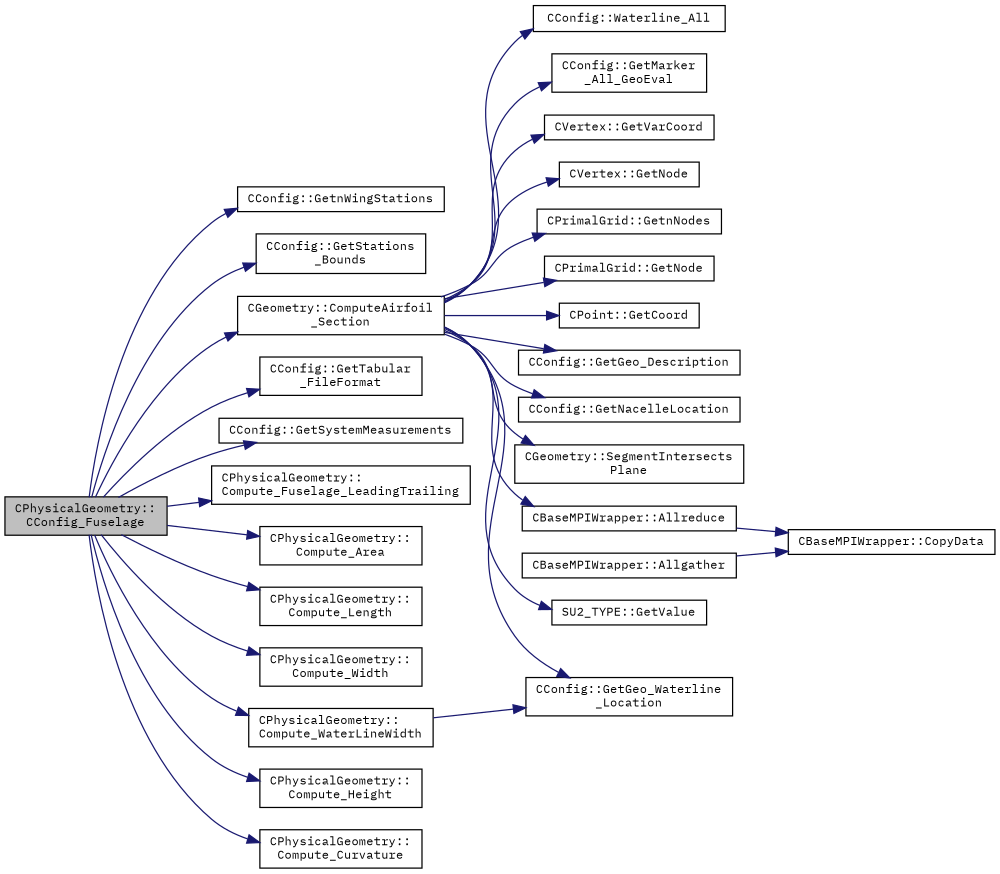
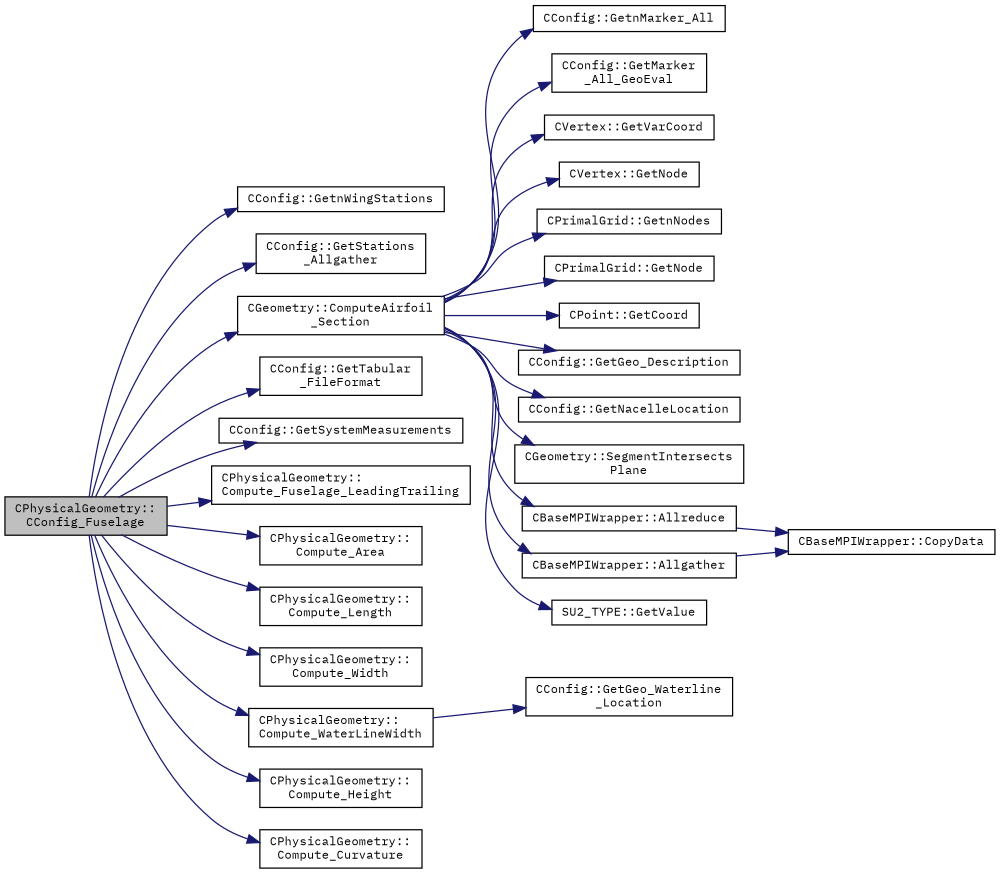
  digraph {
    fontname="IBM Plex Mono"
    rankdir=LR
    node [color=black fillcolor=white fontname="IBM Plex Mono" fontsize=10 shape=record style=filled]
    edge [color=midnightblue fontname="IBM Plex Mono" fontsize=10 labelfontname=Helvetica labelfontsize=10 style=solid]
    n1 [fillcolor=grey75 fontcolor=black height=0.2 label="CPhysicalGeometry::\lCConfig_Fuselage" width=0.4]
    n2 [height=0.2 label="CConfig::GetnWingStations" width=0.4]
-   n3 [height=0.2 label="CConfig::GetStations\l_Bounds" width=0.4]
+   n3 [height=0.2 label="CConfig::GetStations\l_Allgather" width=0.4]
    n4 [height=0.2 label="CGeometry::ComputeAirfoil\l_Section" width=0.4]
    n5 [height=0.2 label="CConfig::GetTabular\l_FileFormat" width=0.4]
    n6 [height=0.2 label="CConfig::GetSystemMeasurements" width=0.4]
    n7 [height=0.2 label="CPhysicalGeometry::\lCompute_Fuselage_LeadingTrailing" width=0.4]
    n8 [height=0.2 label="CPhysicalGeometry::\lCompute_Area" width=0.4]
    n9 [height=0.2 label="CPhysicalGeometry::\lCompute_Length" width=0.4]
    n10 [height=0.2 label="CPhysicalGeometry::\lCompute_Width" width=0.4]
    n11 [height=0.2 label="CPhysicalGeometry::\lCompute_WaterLineWidth" width=0.4]
    n12 [height=0.2 label="CPhysicalGeometry::\lCompute_Height" width=0.4]
    n13 [height=0.2 label="CPhysicalGeometry::\lCompute_Curvature" width=0.4]
-   n14 [height=0.2 label="CConfig::Waterline_All" width=0.4]
+   n14 [height=0.2 label="CConfig::GetnMarker_All" width=0.4]
    n15 [height=0.2 label="CConfig::GetMarker\l_All_GeoEval" width=0.4]
    n16 [height=0.2 label="CVertex::GetVarCoord" width=0.4]
    n17 [height=0.2 label="CVertex::GetNode" width=0.4]
    n18 [height=0.2 label="CPrimalGrid::GetnNodes" width=0.4]
    n19 [height=0.2 label="CPrimalGrid::GetNode" width=0.4]
    n20 [height=0.2 label="CPoint::GetCoord" width=0.4]
    n21 [height=0.2 label="CConfig::GetGeo_Description" width=0.4]
    n22 [height=0.2 label="CConfig::GetNacelleLocation" width=0.4]
    n23 [height=0.2 label="CGeometry::SegmentIntersects\lPlane" width=0.4]
    n24 [height=0.2 label="CBaseMPIWrapper::Allreduce" width=0.4]
    n25 [height=0.2 label="CBaseMPIWrapper::Allgather" width=0.4]
    n26 [height=0.2 label="SU2_TYPE::GetValue" width=0.4]
    n27 [height=0.2 label="CConfig::GetGeo_Waterline\l_Location" width=0.4]
    n28 [height=0.2 label="CBaseMPIWrapper::CopyData" width=0.4]
    n1 -> n2
    n1 -> n3
    n1 -> n4
    n1 -> n5
    n1 -> n6
    n1 -> n7
    n1 -> n8
    n1 -> n9
    n1 -> n10
    n1 -> n11
    n1 -> n12
    n1 -> n13
    n4 -> n14
    n4 -> n15
    n4 -> n16
    n4 -> n17
    n4 -> n18
    n4 -> n19
    n4 -> n20
    n4 -> n21
    n4 -> n22
    n4 -> n23
    n4 -> n24
-   n4 -> n27
+   n4 -> n25
    n4 -> n26
    n11 -> n27
    n24 -> n28
    n25 -> n28
  }
